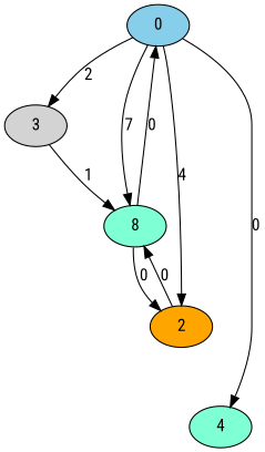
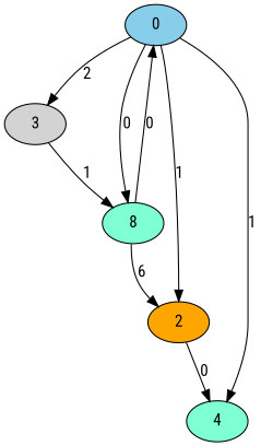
  digraph {
    fontname="Roboto Condensed"
    node [fillcolor=aquamarine fontname="Roboto Condensed" style=filled]
    edge [fontname="Roboto Condensed"]
    0 [fillcolor=skyblue]
    n2 [label=8]
    2 [fillcolor=orange]
    3 [fillcolor=lightgrey]
    4
-   0 -> n2 [label=7]
-   0 -> 2 [label=4]
+   0 -> n2 [label=0]
+   0 -> 2 [label=1]
    0 -> 3 [label=2]
-   0 -> 4 [label=0]
+   0 -> 4 [label=1]
    n2 -> 0 [label=0]
-   n2 -> 2 [label=0]
-   2 -> n2 [label=0]
+   n2 -> 2 [label=6]
+   2 -> 4 [label=0]
    3 -> n2 [label=1]
  }
